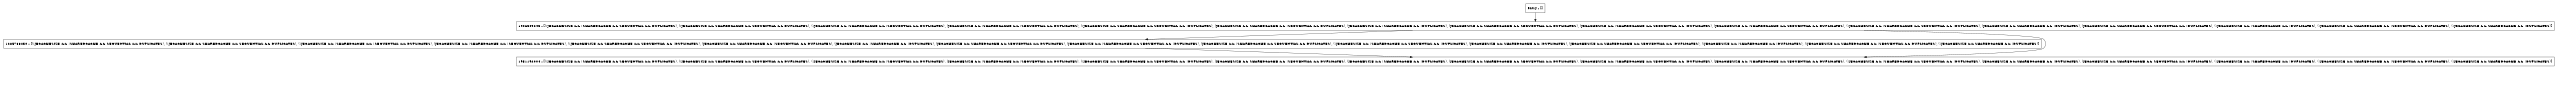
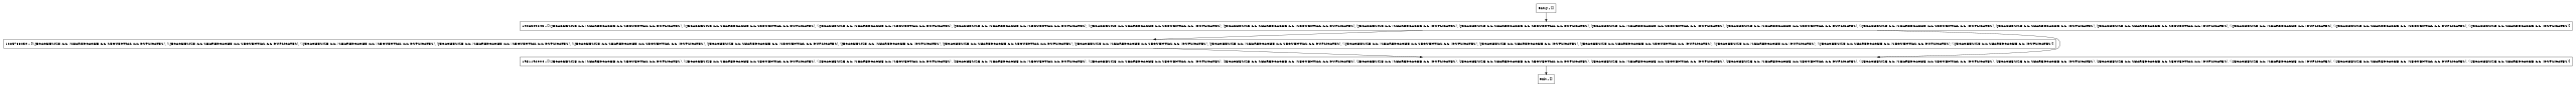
  digraph {
    node [shape=record]
    n1 [label="entry - []"]
    n2 [label="1906509245 - [(!JECACHESIZE && !SHAREDCACHE && SEQUENTIAL && DUPLICATES), (!JECACHESIZE && SHAREDCACHE && SEQUENTIAL && DUPLICATES), (!JECACHESIZE && !SHAREDCACHE && !SEQUENTIAL && DUPLICATES), (JECACHESIZE && !SHAREDCACHE && !SEQUENTIAL && DUPLICATES), (!JECACHESIZE && SHAREDCACHE && SEQUENTIAL && !DUPLICATES), (JECACHESIZE && SHAREDCACHE && !SEQUENTIAL && DUPLICATES), (JECACHESIZE && !SHAREDCACHE && !DUPLICATES), (JECACHESIZE && SHAREDCACHE && SEQUENTIAL && DUPLICATES), (JECACHESIZE && !SHAREDCACHE && SEQUENTIAL && !DUPLICATES), (JECACHESIZE && !SHAREDCACHE && SEQUENTIAL && DUPLICATES), (!JECACHESIZE && !SHAREDCACHE && SEQUENTIAL && !DUPLICATES), (JECACHESIZE && SHAREDCACHE && !DUPLICATES), (JECACHESIZE && SHAREDCACHE && SEQUENTIAL && !DUPLICATES), (!JECACHESIZE && !SHAREDCACHE && !DUPLICATES), (!JECACHESIZE && SHAREDCACHE && !SEQUENTIAL && DUPLICATES), (!JECACHESIZE && SHAREDCACHE && !DUPLICATES)]"]
+   n3 [label="exit - []"]
    n4 [label="1285788250 - [(!JECACHESIZE && !SHAREDCACHE && SEQUENTIAL && DUPLICATES), (!JECACHESIZE && SHAREDCACHE && SEQUENTIAL && DUPLICATES), (!JECACHESIZE && !SHAREDCACHE && !SEQUENTIAL && DUPLICATES), (JECACHESIZE && !SHAREDCACHE && !SEQUENTIAL && DUPLICATES), (!JECACHESIZE && SHAREDCACHE && SEQUENTIAL && !DUPLICATES), (JECACHESIZE && SHAREDCACHE && !SEQUENTIAL && DUPLICATES), (JECACHESIZE && !SHAREDCACHE && !DUPLICATES), (JECACHESIZE && SHAREDCACHE && SEQUENTIAL && DUPLICATES), (JECACHESIZE && !SHAREDCACHE && SEQUENTIAL && !DUPLICATES), (JECACHESIZE && !SHAREDCACHE && SEQUENTIAL && DUPLICATES), (!JECACHESIZE && !SHAREDCACHE && SEQUENTIAL && !DUPLICATES), (JECACHESIZE && SHAREDCACHE && !DUPLICATES), (JECACHESIZE && SHAREDCACHE && SEQUENTIAL && !DUPLICATES), (!JECACHESIZE && !SHAREDCACHE && !DUPLICATES), (!JECACHESIZE && SHAREDCACHE && !SEQUENTIAL && DUPLICATES), (!JECACHESIZE && SHAREDCACHE && !DUPLICATES)]"]
    n5 [label="1951192004 - [(!JECACHESIZE && !SHAREDCACHE && SEQUENTIAL && DUPLICATES), (!JECACHESIZE && SHAREDCACHE && SEQUENTIAL && DUPLICATES), (!JECACHESIZE && !SHAREDCACHE && !SEQUENTIAL && DUPLICATES), (JECACHESIZE && !SHAREDCACHE && !SEQUENTIAL && DUPLICATES), (!JECACHESIZE && SHAREDCACHE && SEQUENTIAL && !DUPLICATES), (JECACHESIZE && SHAREDCACHE && !SEQUENTIAL && DUPLICATES), (JECACHESIZE && !SHAREDCACHE && !DUPLICATES), (JECACHESIZE && SHAREDCACHE && SEQUENTIAL && DUPLICATES), (JECACHESIZE && !SHAREDCACHE && SEQUENTIAL && !DUPLICATES), (JECACHESIZE && !SHAREDCACHE && SEQUENTIAL && DUPLICATES), (!JECACHESIZE && !SHAREDCACHE && SEQUENTIAL && !DUPLICATES), (JECACHESIZE && SHAREDCACHE && !DUPLICATES), (JECACHESIZE && SHAREDCACHE && SEQUENTIAL && !DUPLICATES), (!JECACHESIZE && !SHAREDCACHE && !DUPLICATES), (!JECACHESIZE && SHAREDCACHE && !SEQUENTIAL && DUPLICATES), (!JECACHESIZE && SHAREDCACHE && !DUPLICATES)]"]
    n1 -> n2
    n2 -> n4
    n2 -> n5
    n4 -> n5
+   n5 -> n3
  }
